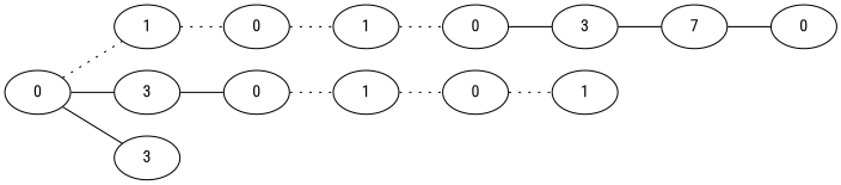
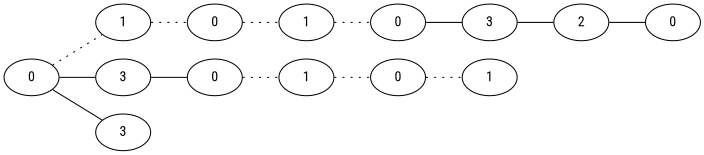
  graph {
    rankdir=LR
    fontname="Roboto Condensed"
    node [fontname="Roboto Condensed"]
    edge [style=dotted fontname="Roboto Condensed"]
    n1 [label=0]
    n2 [label=1]
    n3 [label=3]
    n4 [label=3]
    n5 [label=0]
    n6 [label=1]
    n7 [label=0]
    n8 [label=3]
-   n9 [label=7]
+   n9 [label=2]
    n10 [label=0]
    n11 [label=0]
    n12 [label=1]
    n13 [label=0]
    n14 [label=1]
    n1 -- n2
    n1 -- n3 [style=""]
    n1 -- n4 [style=""]
    n2 -- n5
    n3 -- n11 [style=""]
    n5 -- n6
    n6 -- n7
    n7 -- n8 [style=""]
    n8 -- n9 [style=""]
    n9 -- n10 [style=""]
    n11 -- n12
    n12 -- n13
    n13 -- n14
  }
